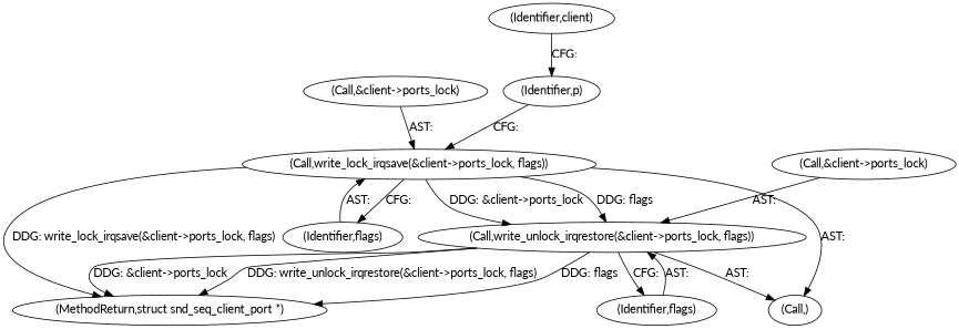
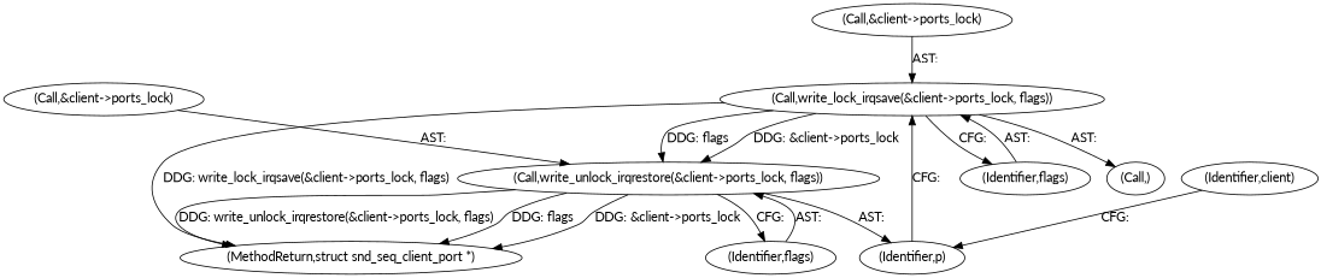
  digraph {
    fontname=Lato
    node [fontname=Lato]
    edge [fontname=Lato]
    n1 [label="(Call,write_lock_irqsave(&client->ports_lock, flags))"]
    n2 [label="(Call,write_unlock_irqrestore(&client->ports_lock, flags))"]
    n3 [label="(Identifier,flags)"]
    n4 [label="(MethodReturn,struct snd_seq_client_port *)"]
    n5 [label="(Call,)"]
    n6 [label="(Identifier,flags)"]
    n7 [label="(Call,&client->ports_lock)"]
    n8 [label="(Call,&client->ports_lock)"]
    n9 [label="(Identifier,client)"]
    n10 [label="(Identifier,p)"]
    n1 -> n2 [label="DDG: &client->ports_lock"]
    n1 -> n2 [label="DDG: flags"]
    n1 -> n3 [label="CFG: "]
    n1 -> n4 [label="DDG: write_lock_irqsave(&client->ports_lock, flags)"]
    n1 -> n5 [label="AST: "]
    n2 -> n4 [label="DDG: &client->ports_lock"]
    n2 -> n4 [label="DDG: write_unlock_irqrestore(&client->ports_lock, flags)"]
    n2 -> n4 [label="DDG: flags"]
-   n2 -> n5 [label="AST: "]
+   n2 -> n10 [label="AST: "]
    n2 -> n6 [label="CFG: "]
    n3 -> n1 [label="AST: "]
    n6 -> n2 [label="AST: "]
    n7 -> n2 [label="AST: "]
    n8 -> n1 [label="AST: "]
    n9 -> n10 [label="CFG: "]
    n10 -> n1 [label="CFG: "]
  }
